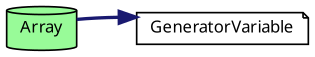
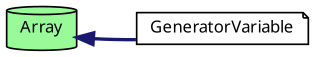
  digraph {
    rankdir=LR
    fontname="Noto Sans"
    node [color=black fontname="Noto Sans" fontsize=10 style=filled]
    n1 [fillcolor=palegreen fontcolor=black height=0.2 label=Array shape=cylinder width=0.4]
    n2 [fillcolor=white height=0.2 label=GeneratorVariable shape=note width=0.4]
-   n2 -> n1 [color=midnightblue dir=back fontname="Noto Sans" fontsize=10 labelfontname=Helvetica labelfontsize=10 style=bold]
+   n1 -> n2 [color=midnightblue dir=back fontname="Noto Sans" fontsize=10 labelfontname=Helvetica labelfontsize=10 style=bold]
  }
